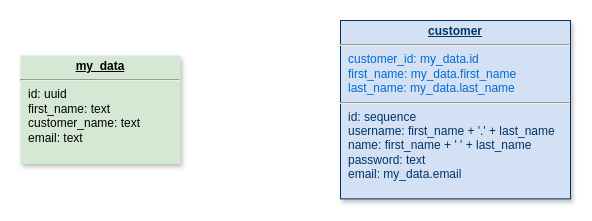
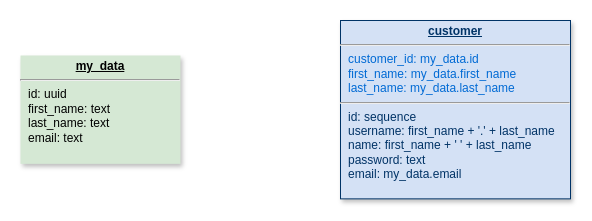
  <mxCell id="0" />
  <mxCell id="1" parent="0" />
  <mxCell id="2" value="&lt;p style=&quot;margin: 0px; margin-top: 4px; text-align: center; text-decoration: underline;&quot;&gt;&lt;strong&gt;customer&lt;/strong&gt;&lt;/p&gt;&lt;hr&gt;&lt;p style=&quot;margin: 0px; margin-left: 8px;&quot;&gt;&lt;font color=&quot;#006ad4&quot;&gt;customer_id: my_data.id&lt;/font&gt;&lt;/p&gt;&lt;p style=&quot;margin: 0px; margin-left: 8px;&quot;&gt;&lt;font color=&quot;#006ad4&quot;&gt;first_name: my_data.first_name&lt;/font&gt;&lt;/p&gt;&lt;p style=&quot;margin: 0px; margin-left: 8px;&quot;&gt;&lt;font color=&quot;#006ad4&quot;&gt;last_name: my_data.last_name&lt;/font&gt;&lt;/p&gt;&lt;hr&gt;&lt;p style=&quot;margin: 0px; margin-left: 8px;&quot;&gt;id: sequence&lt;/p&gt;&lt;p style=&quot;margin: 0px; margin-left: 8px;&quot;&gt;username: first_name + '.' + last_name&lt;/p&gt;&lt;p style=&quot;margin: 0px; margin-left: 8px;&quot;&gt;name: first_name + ' ' + last_name&lt;/p&gt;&lt;p style=&quot;margin: 0px; margin-left: 8px;&quot;&gt;password: text&lt;/p&gt;&lt;p style=&quot;margin: 0px; margin-left: 8px;&quot;&gt;email: my_data.email&lt;/p&gt;&lt;p style=&quot;margin: 0px; margin-left: 8px;&quot;&gt;&lt;br&gt;&lt;/p&gt;" style="verticalAlign=top;align=left;overflow=fill;fontSize=12;fontFamily=Helvetica;html=1;strokeColor=#003366;shadow=1;fillColor=#D4E1F5;fontColor=#003366" parent="1" vertex="1"><mxGeometry x="340" y="20" width="230" height="178.36" as="geometry" /></mxCell>
- <mxCell id="3" value="&lt;p style=&quot;margin: 0px; margin-top: 4px; text-align: center; text-decoration: underline;&quot;&gt;&lt;b&gt;my_data&lt;/b&gt;&lt;/p&gt;&lt;hr&gt;&lt;p style=&quot;margin: 0px; margin-left: 8px;&quot;&gt;id: uuid&lt;/p&gt;&lt;p style=&quot;margin: 0px; margin-left: 8px;&quot;&gt;first_name: text&lt;/p&gt;&lt;p style=&quot;margin: 0px; margin-left: 8px;&quot;&gt;customer_name: text&lt;/p&gt;&lt;p style=&quot;margin: 0px; margin-left: 8px;&quot;&gt;email: text&lt;/p&gt;" style="verticalAlign=top;align=left;overflow=fill;fontSize=12;fontFamily=Helvetica;html=1;strokeColor=none;shadow=1;fillColor=#d5e8d4;" parent="1" vertex="1"><mxGeometry x="20" y="55" width="160" height="108.36" as="geometry" /></mxCell>
+ <mxCell id="3" value="&lt;p style=&quot;margin: 0px; margin-top: 4px; text-align: center; text-decoration: underline;&quot;&gt;&lt;b&gt;my_data&lt;/b&gt;&lt;/p&gt;&lt;hr&gt;&lt;p style=&quot;margin: 0px; margin-left: 8px;&quot;&gt;id: uuid&lt;/p&gt;&lt;p style=&quot;margin: 0px; margin-left: 8px;&quot;&gt;first_name: text&lt;/p&gt;&lt;p style=&quot;margin: 0px; margin-left: 8px;&quot;&gt;last_name: text&lt;/p&gt;&lt;p style=&quot;margin: 0px; margin-left: 8px;&quot;&gt;email: text&lt;/p&gt;" style="verticalAlign=top;align=left;overflow=fill;fontSize=12;fontFamily=Helvetica;html=1;strokeColor=none;shadow=1;fillColor=#d5e8d4;" parent="1" vertex="1"><mxGeometry x="20" y="55" width="160" height="108.36" as="geometry" /></mxCell>
  <mxCell id="4" value="" style="shape=image;html=1;verticalAlign=top;verticalLabelPosition=bottom;labelBackgroundColor=#ffffff;imageAspect=0;aspect=fixed;image=https://cdn1.iconfinder.com/data/icons/material-core/22/visibility-off-128.png" vertex="1" parent="1"><mxGeometry x="520" y="50" width="40" height="40" as="geometry" /></mxCell>
